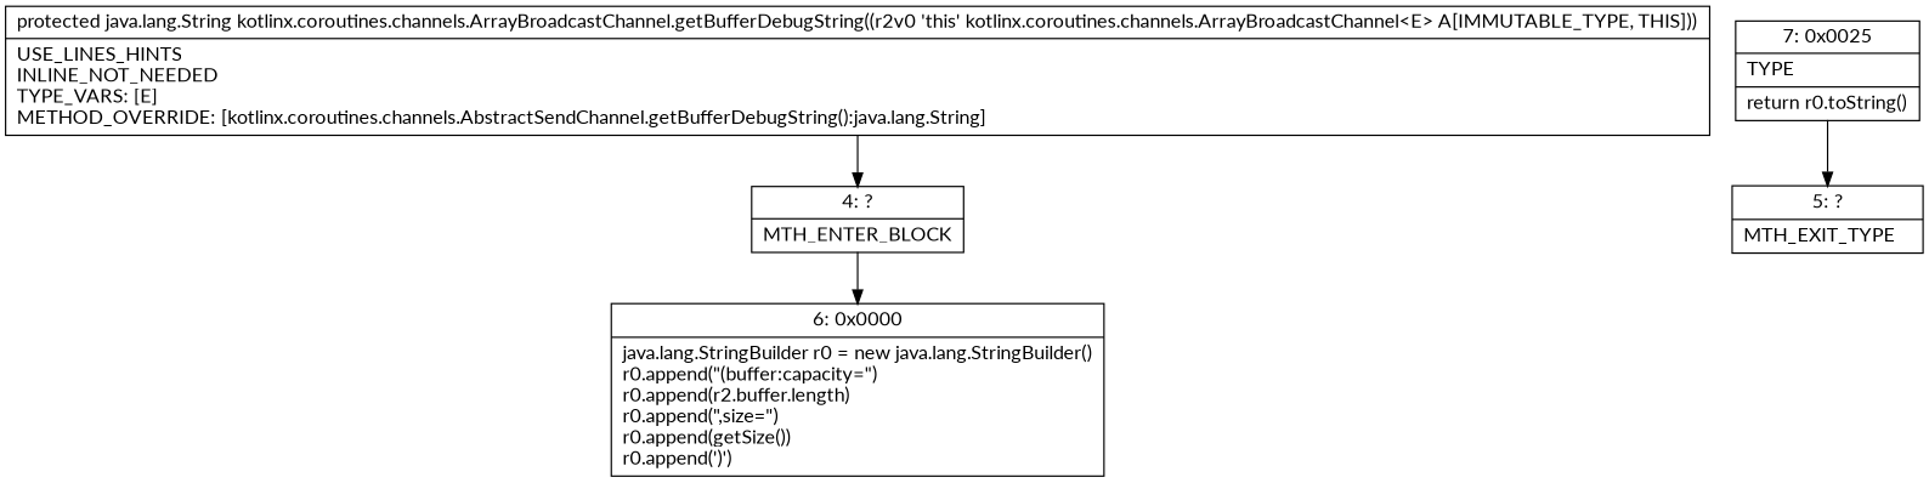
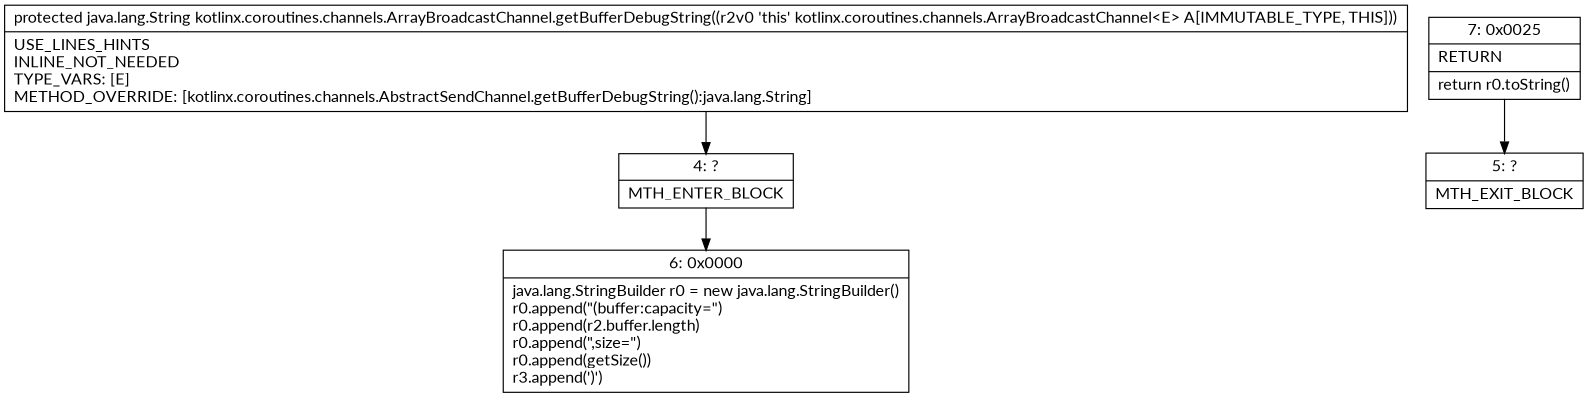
  digraph {
    fontname=Lato
    node [fontname=Lato shape=record]
    edge [fontname=Lato]
    n1 [label="{4\:\ ?|MTH_ENTER_BLOCK\l}"]
-   n2 [label="{6\:\ 0x0000|java.lang.StringBuilder r0 = new java.lang.StringBuilder()\lr0.append(\"(buffer:capacity=\")\lr0.append(r2.buffer.length)\lr0.append(\",size=\")\lr0.append(getSize())\lr0.append(')')\l}"]
-   n3 [label="{7\:\ 0x0025|TYPE\l|return r0.toString()\l}"]
-   n4 [label="{5\:\ ?|MTH_EXIT_TYPE\l}"]
+   n2 [label="{6\:\ 0x0000|java.lang.StringBuilder r0 = new java.lang.StringBuilder()\lr0.append(\"(buffer:capacity=\")\lr0.append(r2.buffer.length)\lr0.append(\",size=\")\lr0.append(getSize())\lr3.append(')')\l}"]
+   n3 [label="{7\:\ 0x0025|RETURN\l|return r0.toString()\l}"]
+   n4 [label="{5\:\ ?|MTH_EXIT_BLOCK\l}"]
    n5 [label="{protected java.lang.String kotlinx.coroutines.channels.ArrayBroadcastChannel.getBufferDebugString((r2v0 'this' kotlinx.coroutines.channels.ArrayBroadcastChannel\<E\> A[IMMUTABLE_TYPE, THIS]))  | USE_LINES_HINTS\lINLINE_NOT_NEEDED\lTYPE_VARS: [E]\lMETHOD_OVERRIDE: [kotlinx.coroutines.channels.AbstractSendChannel.getBufferDebugString():java.lang.String]\l}"]
    n1 -> n2
    n3 -> n4
    n5 -> n1
  }
